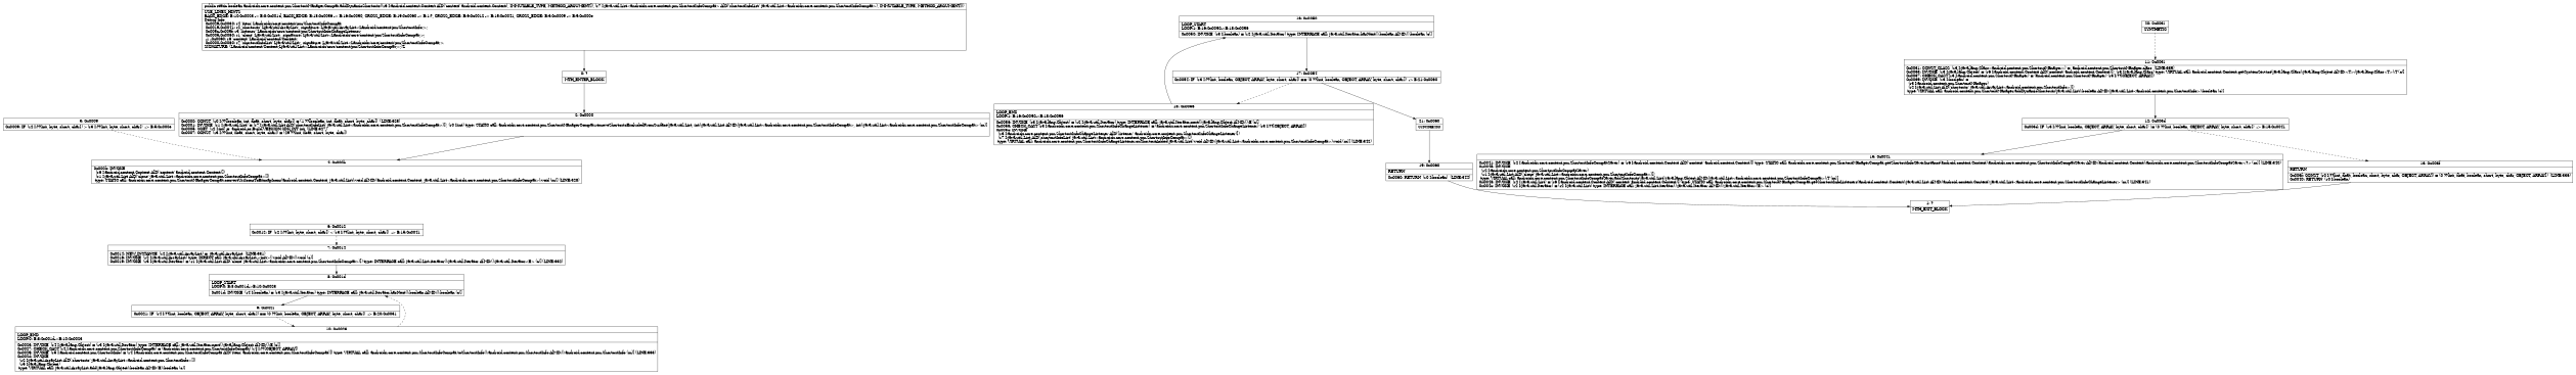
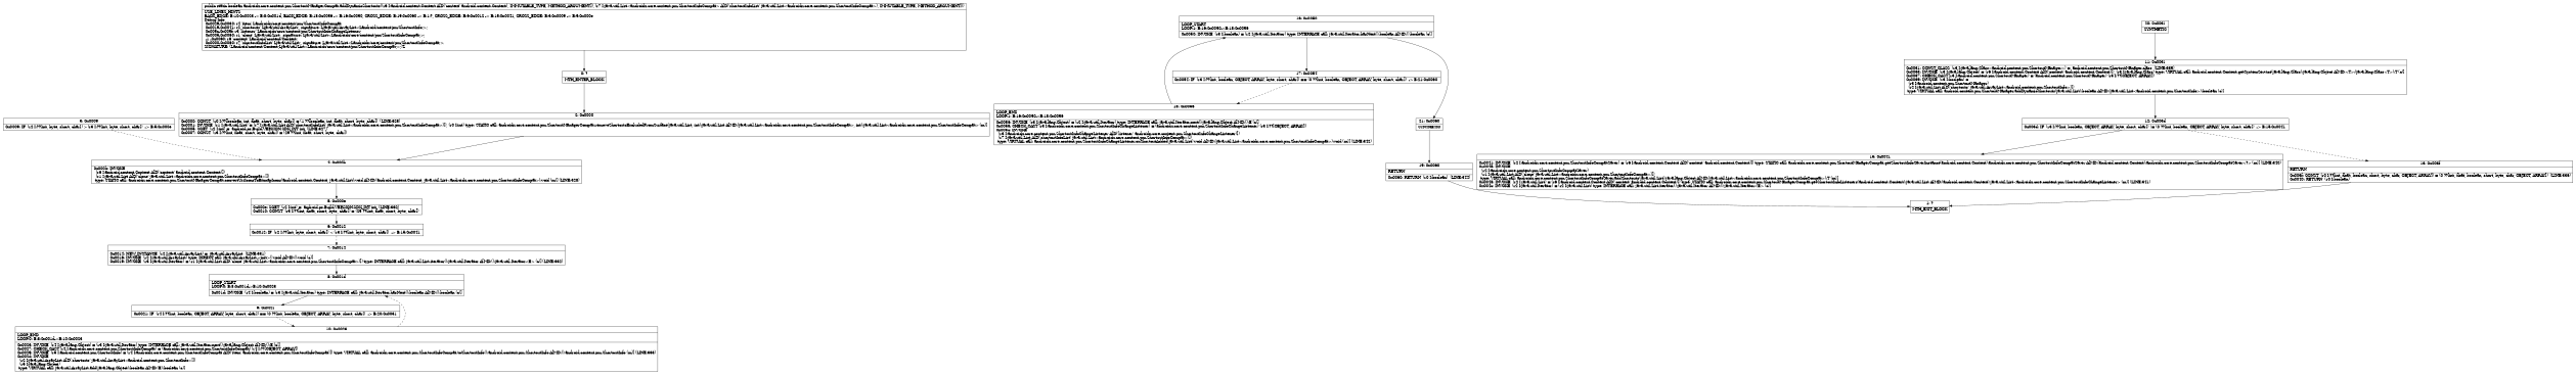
  digraph {
    node [shape=record]
    n1 [label="{0\:\ ?|MTH_ENTER_BLOCK\l}"]
    n2 [label="{2\:\ 0x0000|0x0000: CONST  (r0 I:??[boolean, int, float, short, byte, char]) = (1 ??[boolean, int, float, short, byte, char])  (LINE:325)\l0x0001: INVOKE  (r1 I:java.util.List) = (r7 I:java.util.List A[D('shortcutInfoList' java.util.List\<androidx.core.content.pm.ShortcutInfoCompat\>)]), (r0 I:int) type: STATIC call: androidx.core.content.pm.ShortcutManagerCompat.removeShortcutsExcludedFromSurface(java.util.List, int):java.util.List A[MD:(java.util.List\<androidx.core.content.pm.ShortcutInfoCompat\>, int):java.util.List\<androidx.core.content.pm.ShortcutInfoCompat\> (m)]\l0x0005: SGET  (r2 I:int) =  android.os.Build.VERSION.SDK_INT int  (LINE:327)\l0x0007: CONST  (r3 I:??[int, float, short, byte, char]) = (29 ??[int, float, short, byte, char]) \l}"]
    n3 [label="{4\:\ 0x000b|0x000b: INVOKE  \l  (r6 I:android.content.Context A[D('context' android.content.Context)])\l  (r1 I:java.util.List A[D('clone' java.util.List\<androidx.core.content.pm.ShortcutInfoCompat\>)])\l type: STATIC call: androidx.core.content.pm.ShortcutManagerCompat.convertUriIconsToBitmapIcons(android.content.Context, java.util.List):void A[MD:(android.content.Context, java.util.List\<androidx.core.content.pm.ShortcutInfoCompat\>):void (m)] (LINE:328)\l}"]
    n4 [label="{3\:\ 0x0009|0x0009: IF  (r2 I:??[int, byte, short, char]) \> (r3 I:??[int, byte, short, char])  \-\> B:5:0x000e \l}"]
+   n5 [label="{5\:\ 0x000e|0x000e: SGET  (r2 I:int) =  android.os.Build.VERSION.SDK_INT int  (LINE:330)\l0x0010: CONST  (r3 I:??[int, float, short, byte, char]) = (25 ??[int, float, short, byte, char]) \l}"]
    n6 [label="{6\:\ 0x0012|0x0012: IF  (r2 I:??[int, byte, short, char]) \< (r3 I:??[int, byte, short, char])  \-\> B:15:0x0041 \l}"]
    n7 [label="{7\:\ 0x0014|0x0014: NEW_INSTANCE  (r2 I:java.util.ArrayList) =  java.util.ArrayList  (LINE:331)\l0x0016: INVOKE  (r2 I:java.util.ArrayList) type: DIRECT call: java.util.ArrayList.\<init\>():void A[MD:():void (c)]\l0x0019: INVOKE  (r3 I:java.util.Iterator) = (r1 I:java.util.List A[D('clone' java.util.List\<androidx.core.content.pm.ShortcutInfoCompat\>)]) type: INTERFACE call: java.util.List.iterator():java.util.Iterator A[MD:():java.util.Iterator\<E\> (c)] (LINE:332)\l}"]
    n8 [label="{8\:\ 0x001d|LOOP_START\lLOOP:0: B:8:0x001d\-\>B:10:0x0023\l|0x001d: INVOKE  (r4 I:boolean) = (r3 I:java.util.Iterator) type: INTERFACE call: java.util.Iterator.hasNext():boolean A[MD:():boolean (c)]\l}"]
    n9 [label="{15\:\ 0x0041|0x0041: INVOKE  (r2 I:androidx.core.content.pm.ShortcutInfoCompatSaver) = (r6 I:android.content.Context A[D('context' android.content.Context)]) type: STATIC call: androidx.core.content.pm.ShortcutManagerCompat.getShortcutInfoSaverInstance(android.content.Context):androidx.core.content.pm.ShortcutInfoCompatSaver A[MD:(android.content.Context):androidx.core.content.pm.ShortcutInfoCompatSaver\<?\> (m)] (LINE:340)\l0x0045: INVOKE  \l  (r2 I:androidx.core.content.pm.ShortcutInfoCompatSaver)\l  (r1 I:java.util.List A[D('clone' java.util.List\<androidx.core.content.pm.ShortcutInfoCompat\>)])\l type: VIRTUAL call: androidx.core.content.pm.ShortcutInfoCompatSaver.addShortcuts(java.util.List):java.lang.Object A[MD:(java.util.List\<androidx.core.content.pm.ShortcutInfoCompat\>):T (m)]\l0x0048: INVOKE  (r2 I:java.util.List) = (r6 I:android.content.Context A[D('context' android.content.Context)]) type: STATIC call: androidx.core.content.pm.ShortcutManagerCompat.getShortcutInfoListeners(android.content.Context):java.util.List A[MD:(android.content.Context):java.util.List\<androidx.core.content.pm.ShortcutInfoChangeListener\> (m)] (LINE:341)\l0x004c: INVOKE  (r2 I:java.util.Iterator) = (r2 I:java.util.List) type: INTERFACE call: java.util.List.iterator():java.util.Iterator A[MD:():java.util.Iterator\<E\> (c)]\l}"]
    n10 [label="{9\:\ 0x0021|0x0021: IF  (r4 I:??[int, boolean, OBJECT, ARRAY, byte, short, char]) == (0 ??[int, boolean, OBJECT, ARRAY, byte, short, char])  \-\> B:20:0x0031 \l}"]
    n11 [label="{10\:\ 0x0023|LOOP_END\lLOOP:0: B:8:0x001d\-\>B:10:0x0023\l|0x0023: INVOKE  (r4 I:java.lang.Object) = (r3 I:java.util.Iterator) type: INTERFACE call: java.util.Iterator.next():java.lang.Object A[MD:():E (c)]\l0x0027: CHECK_CAST (r4 I:androidx.core.content.pm.ShortcutInfoCompat) = (androidx.core.content.pm.ShortcutInfoCompat) (r4 I:??[OBJECT, ARRAY]) \l0x0029: INVOKE  (r5 I:android.content.pm.ShortcutInfo) = (r4 I:androidx.core.content.pm.ShortcutInfoCompat A[D('item' androidx.core.content.pm.ShortcutInfoCompat)]) type: VIRTUAL call: androidx.core.content.pm.ShortcutInfoCompat.toShortcutInfo():android.content.pm.ShortcutInfo A[MD:():android.content.pm.ShortcutInfo (m)] (LINE:333)\l0x002d: INVOKE  \l  (r2 I:java.util.ArrayList A[D('shortcuts' java.util.ArrayList\<android.content.pm.ShortcutInfo\>)])\l  (r5 I:java.lang.Object)\l type: VIRTUAL call: java.util.ArrayList.add(java.lang.Object):boolean A[MD:(E):boolean (c)]\l}"]
    n12 [label="{20\:\ 0x0031|SYNTHETIC\l}"]
    n13 [label="{11\:\ 0x0031|0x0031: CONST_CLASS  (r3 I:java.lang.Class\<android.content.pm.ShortcutManager\>) =  android.content.pm.ShortcutManager.class  (LINE:335)\l0x0033: INVOKE  (r3 I:java.lang.Object) = (r6 I:android.content.Context A[D('context' android.content.Context)]), (r3 I:java.lang.Class) type: VIRTUAL call: android.content.Context.getSystemService(java.lang.Class):java.lang.Object A[MD:\<T\>:(java.lang.Class\<T\>):T (c)]\l0x0037: CHECK_CAST (r3 I:android.content.pm.ShortcutManager) = (android.content.pm.ShortcutManager) (r3 I:??[OBJECT, ARRAY]) \l0x0039: INVOKE  (r3 I:boolean) = \l  (r3 I:android.content.pm.ShortcutManager)\l  (r2 I:java.util.List A[D('shortcuts' java.util.ArrayList\<android.content.pm.ShortcutInfo\>)])\l type: VIRTUAL call: android.content.pm.ShortcutManager.addDynamicShortcuts(java.util.List):boolean A[MD:(java.util.List\<android.content.pm.ShortcutInfo\>):boolean (c)]\l}"]
    n14 [label="{12\:\ 0x003d|0x003d: IF  (r3 I:??[int, boolean, OBJECT, ARRAY, byte, short, char]) != (0 ??[int, boolean, OBJECT, ARRAY, byte, short, char])  \-\> B:15:0x0041 \l}"]
    n15 [label="{13\:\ 0x003f|RETURN\l|0x003f: CONST  (r0 I:??[int, float, boolean, short, byte, char, OBJECT, ARRAY]) = (0 ??[int, float, boolean, short, byte, char, OBJECT, ARRAY])  (LINE:336)\l0x0040: RETURN  (r0 I:boolean) \l}"]
    n16 [label="{1\:\ ?|MTH_EXIT_BLOCK\l}"]
    n17 [label="{16\:\ 0x0050|LOOP_START\lLOOP:1: B:16:0x0050\-\>B:18:0x0056\l|0x0050: INVOKE  (r3 I:boolean) = (r2 I:java.util.Iterator) type: INTERFACE call: java.util.Iterator.hasNext():boolean A[MD:():boolean (c)]\l}"]
    n18 [label="{17\:\ 0x0054|0x0054: IF  (r3 I:??[int, boolean, OBJECT, ARRAY, byte, short, char]) == (0 ??[int, boolean, OBJECT, ARRAY, byte, short, char])  \-\> B:21:0x0060 \l}"]
    n19 [label="{18\:\ 0x0056|LOOP_END\lLOOP:1: B:16:0x0050\-\>B:18:0x0056\l|0x0056: INVOKE  (r3 I:java.lang.Object) = (r2 I:java.util.Iterator) type: INTERFACE call: java.util.Iterator.next():java.lang.Object A[MD:():E (c)]\l0x005a: CHECK_CAST (r3 I:androidx.core.content.pm.ShortcutInfoChangeListener) = (androidx.core.content.pm.ShortcutInfoChangeListener) (r3 I:??[OBJECT, ARRAY]) \l0x005c: INVOKE  \l  (r3 I:androidx.core.content.pm.ShortcutInfoChangeListener A[D('listener' androidx.core.content.pm.ShortcutInfoChangeListener)])\l  (r7 I:java.util.List A[D('shortcutInfoList' java.util.List\<androidx.core.content.pm.ShortcutInfoCompat\>)])\l type: VIRTUAL call: androidx.core.content.pm.ShortcutInfoChangeListener.onShortcutAdded(java.util.List):void A[MD:(java.util.List\<androidx.core.content.pm.ShortcutInfoCompat\>):void (m)] (LINE:342)\l}"]
    n20 [label="{21\:\ 0x0060|SYNTHETIC\l}"]
    n21 [label="{19\:\ 0x0060|RETURN\l|0x0060: RETURN  (r0 I:boolean)  (LINE:344)\l}"]
    n22 [label="{public static boolean androidx.core.content.pm.ShortcutManagerCompat.addDynamicShortcuts((r6 I:android.content.Context A[D('context' android.content.Context), IMMUTABLE_TYPE, METHOD_ARGUMENT]), (r7 I:java.util.List\<androidx.core.content.pm.ShortcutInfoCompat\> A[D('shortcutInfoList' java.util.List\<androidx.core.content.pm.ShortcutInfoCompat\>), IMMUTABLE_TYPE, METHOD_ARGUMENT]))  | USE_LINES_HINTS\lBACK_EDGE: B:10:0x0023 \-\> B:8:0x001d, BACK_EDGE: B:18:0x0056 \-\> B:16:0x0050, CROSS_EDGE: B:19:0x0060 \-\> B:1:?, CROSS_EDGE: B:6:0x0012 \-\> B:15:0x0041, CROSS_EDGE: B:3:0x0009 \-\> B:5:0x000e\lDebug Info:\l  0x0029\-0x0030: r4 'item' Landroidx\/core\/content\/pm\/ShortcutInfoCompat;\l  0x0019\-0x0041: r2 'shortcuts' Ljava\/util\/ArrayList;, signature: Ljava\/util\/ArrayList\<Landroid\/content\/pm\/ShortcutInfo;\>;\l  0x005c\-0x005f: r3 'listener' Landroidx\/core\/content\/pm\/ShortcutInfoChangeListener;\l  0x0005\-0x0060: r1 'clone' Ljava\/util\/List;, signature: Ljava\/util\/List\<Landroidx\/core\/content\/pm\/ShortcutInfoCompat;\>;\l  \-1 \-0x0060: r6 'context' Landroid\/content\/Context;\l  0x0000\-0x0060: r7 'shortcutInfoList' Ljava\/util\/List;, signature: Ljava\/util\/List\<Landroidx\/core\/content\/pm\/ShortcutInfoCompat;\>;\lSIGNATURE: (Landroid\/content\/Context;Ljava\/util\/List\<Landroidx\/core\/content\/pm\/ShortcutInfoCompat;\>;)Z\l}"]
    n1 -> n2
    n2 -> n3
+   n3 -> n5
    n4 -> n3 [style=dashed]
+   n5 -> n6
    n6 -> n7 [style=dashed]
    n7 -> n8
    n8 -> n10
    n10 -> n11 [style=dashed]
    n11 -> n8 [style=dashed]
-   n12 -> n13 [style=dashed]
+   n12 -> n13
    n13 -> n14
    n14 -> n9
    n14 -> n15 [style=dashed]
    n15 -> n16
    n17 -> n18
    n18 -> n19 [style=dashed]
-   n18 -> n20
+   n17 -> n20
    n19 -> n17
    n20 -> n21
    n21 -> n16
    n22 -> n1
  }
